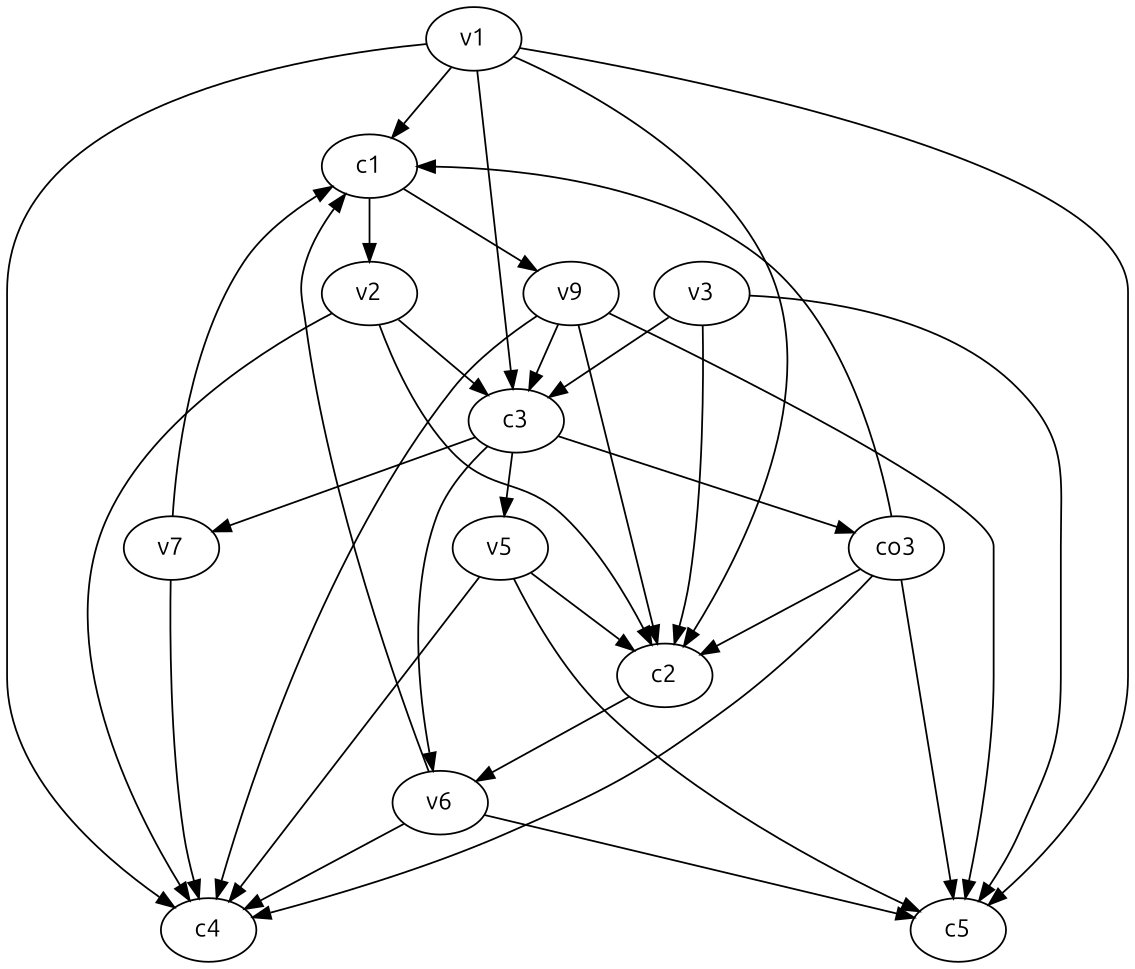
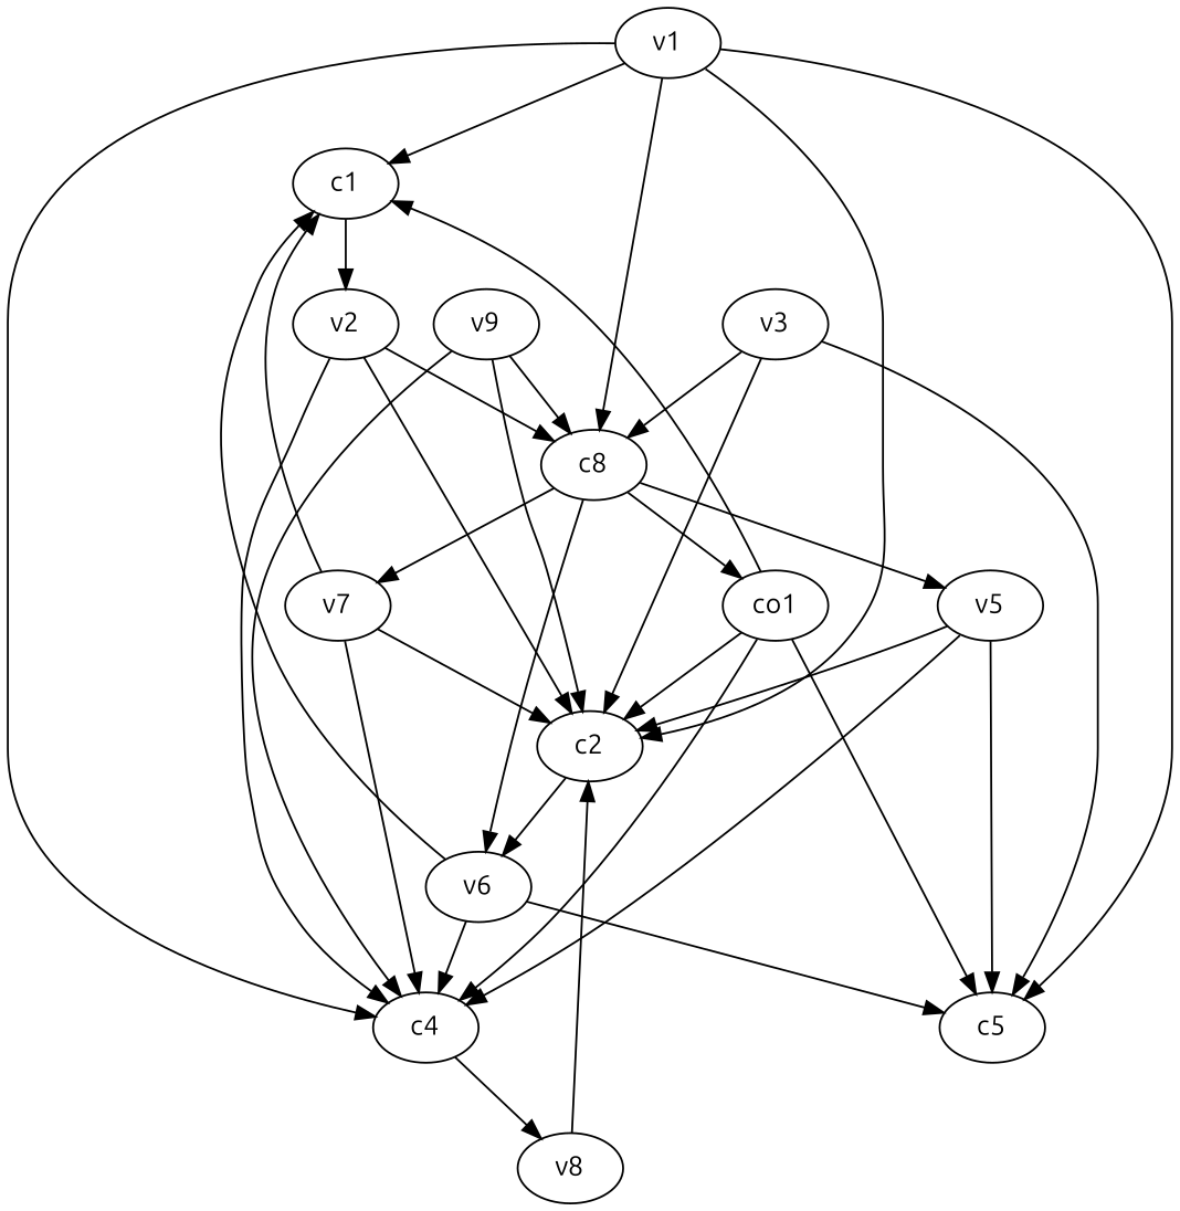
  strict digraph {
    fontname=Ubuntu
    node [fontname=Ubuntu]
    edge [fontname=Ubuntu weight=1]
    c1
    v2
    v9
    c2
-   c3
+   c3 [label=c8]
    c4
    c5
    v6
    v5
    v7
-   co1 [label=co3]
+   co1
+   v8
    v1
    v3
    c1 -> v2
-   c1 -> v9
    v2 -> c2
    v2 -> c3
    v2 -> c4
    v9 -> c2
    v9 -> c3
    v9 -> c4
-   v9 -> c5
    c2 -> v6
    c3 -> v6
    c3 -> v5
    c3 -> v7
    c3 -> co1
+   c4 -> v8
    v6 -> c1
    v6 -> c4
    v6 -> c5
    v5 -> c2
    v5 -> c4
    v5 -> c5
    v7 -> c1
+   v7 -> c2
    v7 -> c4
    co1 -> c1
    co1 -> c2
    co1 -> c4
    co1 -> c5
+   v8 -> c2
    v1 -> c1
    v1 -> c2
    v1 -> c3
    v1 -> c4
    v1 -> c5
    v3 -> c2
    v3 -> c3
    v3 -> c5
  }
